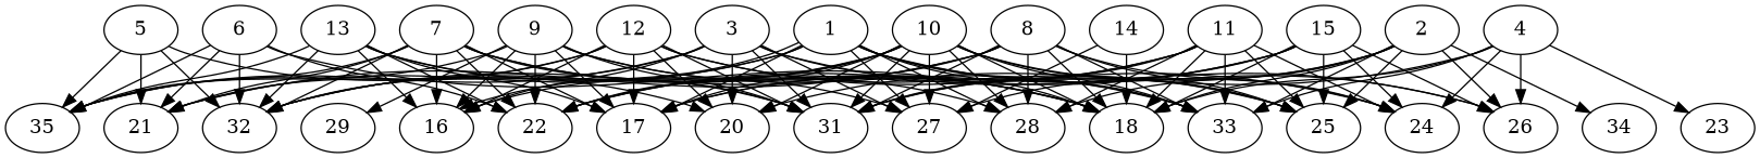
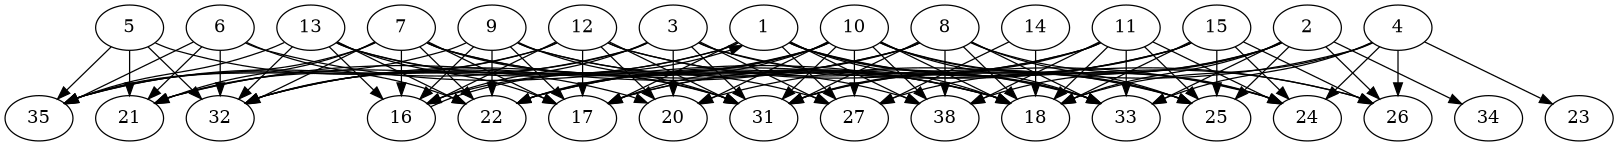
  digraph {
    node [alpha=0.19]
    1 [alpha=0.18 expect_size=13660160]
    16 [alpha=0.08 expect_size=36804608]
    17 [alpha=0.13 expect_size=11175936]
    18 [alpha=0.17 expect_size=20231168]
    21 [alpha=0.15 expect_size=18077696]
    25 [alpha=0.11 expect_size=13656064]
    26 [alpha=0.01 expect_size=24347648]
    27 [alpha=0.12 expect_size=42404864]
-   28 [expect_size=24726528]
+   28 [expect_size=24726528 label=38]
    32 [expect_size=29489152]
    33 [expect_size=50165760]
    22 [alpha=0.09 expect_size=16105472]
    2 [alpha=0.08 expect_size=17076224]
    31 [alpha=0.16 expect_size=40207360]
    34 [expect_size=23161856]
    3 [alpha=0.04 expect_size=20539392]
    20 [alpha=0.07 expect_size=42559488]
    35 [alpha=0.04 expect_size=51435520]
    4 [alpha=0.05 expect_size=13827072]
    23 [alpha=0.09 expect_size=18404352]
    24 [alpha=0.12 expect_size=22656000]
    5 [alpha=0.08 expect_size=41478144]
    6 [alpha=0.09 expect_size=31129600]
    7 [alpha=0.04 expect_size=8438784]
    8 [alpha=0.08 expect_size=43006976]
    9 [alpha=0.01 expect_size=25167872]
-   29 [alpha=0.14 expect_size=17540096]
    10 [alpha=0.10 expect_size=29572096]
    11 [expect_size=27977728]
    12 [alpha=0.01 expect_size=24070144]
    13 [alpha=0.02 expect_size=43109376]
    14 [alpha=0.16 expect_size=6532096]
    15 [alpha=0.05 expect_size=17164288]
-   1 -> 16
+   16 -> 1
    1 -> 17
    1 -> 18
    1 -> 21
    1 -> 25
    1 -> 26
    1 -> 27
    1 -> 28
    1 -> 32
    1 -> 33
    2 -> 18
    2 -> 25
    2 -> 26
    2 -> 27
    2 -> 28
    2 -> 33
    2 -> 31
    2 -> 34
    3 -> 16
    3 -> 26
    3 -> 27
    3 -> 32
    3 -> 33
    3 -> 31
    3 -> 20
    3 -> 35
    4 -> 18
    4 -> 26
    4 -> 33
    4 -> 20
    4 -> 23
    4 -> 24
    5 -> 21
    5 -> 32
    5 -> 20
    5 -> 35
    6 -> 18
    6 -> 21
    6 -> 32
    6 -> 22
    6 -> 35
    7 -> 16
    7 -> 17
    7 -> 18
    7 -> 21
    7 -> 28
    7 -> 32
    7 -> 22
    7 -> 31
    7 -> 35
    8 -> 18
    8 -> 21
    8 -> 25
    8 -> 28
    8 -> 32
    8 -> 33
    8 -> 22
    8 -> 31
    8 -> 24
    9 -> 16
    9 -> 17
    9 -> 18
    9 -> 33
    9 -> 22
    9 -> 31
    9 -> 35
-   9 -> 29
    10 -> 16
    10 -> 17
    10 -> 18
    10 -> 25
    10 -> 27
    10 -> 28
    10 -> 32
    10 -> 33
    10 -> 22
    10 -> 31
    10 -> 20
    10 -> 24
    11 -> 17
    11 -> 18
    11 -> 25
    11 -> 28
    11 -> 33
    11 -> 22
    11 -> 31
    11 -> 24
    12 -> 16
    12 -> 17
    12 -> 21
    12 -> 25
    12 -> 31
    12 -> 20
    12 -> 35
    12 -> 24
    13 -> 16
    13 -> 17
    13 -> 27
    13 -> 32
    13 -> 22
    13 -> 31
    13 -> 35
    14 -> 18
    14 -> 27
    15 -> 17
    15 -> 18
    15 -> 25
    15 -> 26
    15 -> 22
    15 -> 31
    15 -> 24
  }
